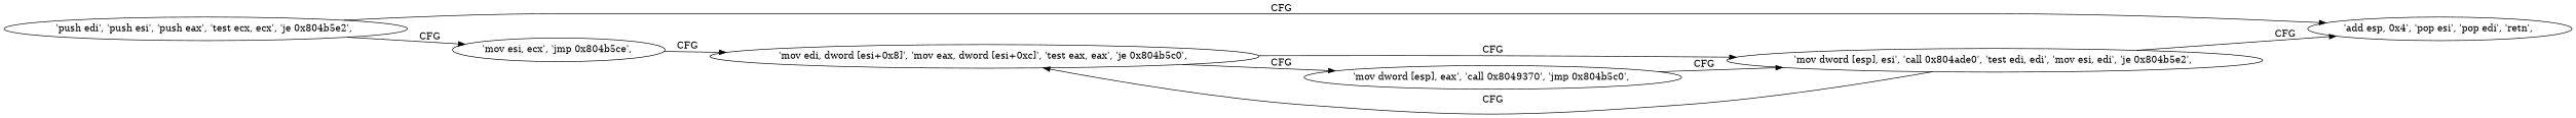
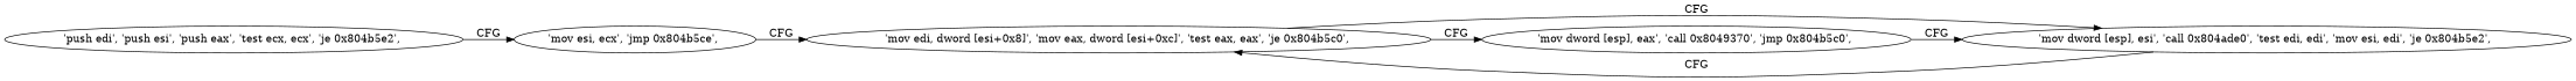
  digraph {
    rankdir=LR
    n1 [label="'push edi', 'push esi', 'push eax', 'test ecx, ecx', 'je 0x804b5e2', "]
-   n2 [label="'add esp, 0x4', 'pop esi', 'pop edi', 'retn', "]
    n3 [label="'mov esi, ecx', 'jmp 0x804b5ce', "]
    n4 [label="'mov edi, dword [esi+0x8]', 'mov eax, dword [esi+0xc]', 'test eax, eax', 'je 0x804b5c0', "]
    n5 [label="'mov dword [esp], esi', 'call 0x804ade0', 'test edi, edi', 'mov esi, edi', 'je 0x804b5e2', "]
    n6 [label="'mov dword [esp], eax', 'call 0x8049370', 'jmp 0x804b5c0', "]
-   n1 -> n2 [label=CFG]
    n1 -> n3 [label=CFG]
    n3 -> n4 [label=CFG]
    n4 -> n5 [label=CFG]
    n4 -> n6 [label=CFG]
-   n5 -> n2 [label=CFG]
    n5 -> n4 [label=CFG]
    n6 -> n5 [label=CFG]
  }
